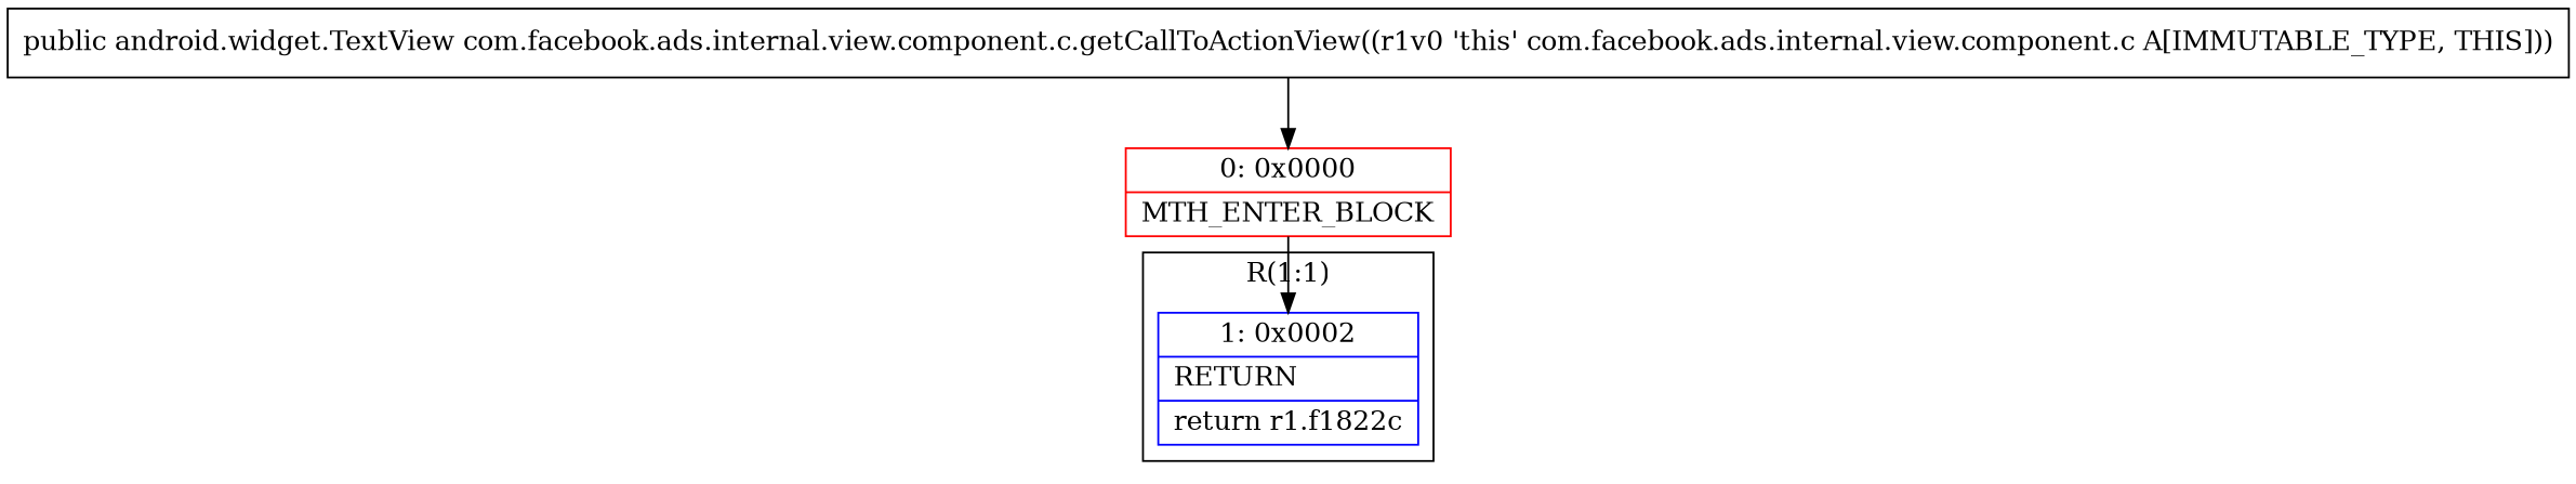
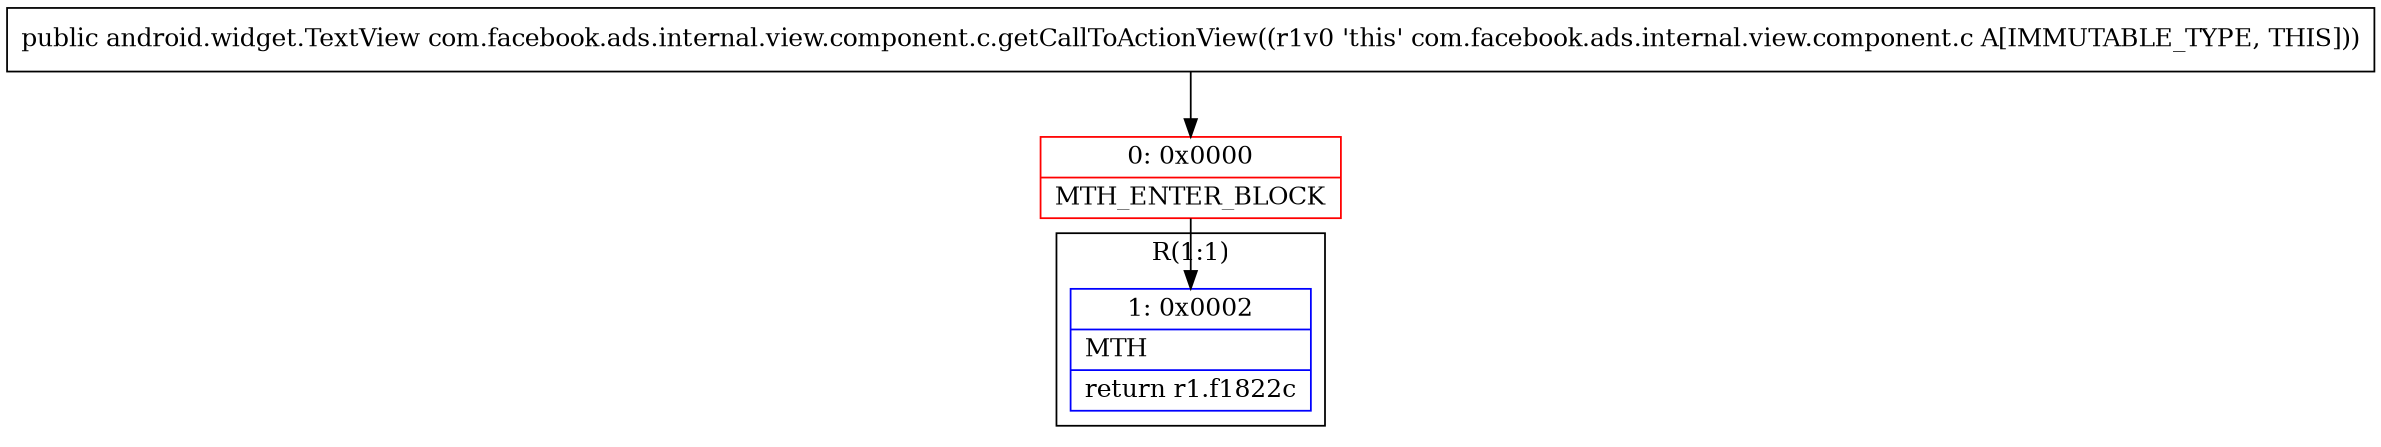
  digraph {
    node [shape=record]
-   n1 [color=blue label="{1\:\ 0x0002|RETURN\l|return r1.f1822c\l}"]
+   n1 [color=blue label="{1\:\ 0x0002|MTH\l|return r1.f1822c\l}"]
    n2 [color=red label="{0\:\ 0x0000|MTH_ENTER_BLOCK\l}"]
    n3 [label="{public android.widget.TextView com.facebook.ads.internal.view.component.c.getCallToActionView((r1v0 'this' com.facebook.ads.internal.view.component.c A[IMMUTABLE_TYPE, THIS])) }"]
    subgraph cluster_1 {
      label="R(1:1)"
      n1
    }
    n2 -> n1
    n3 -> n2
  }
